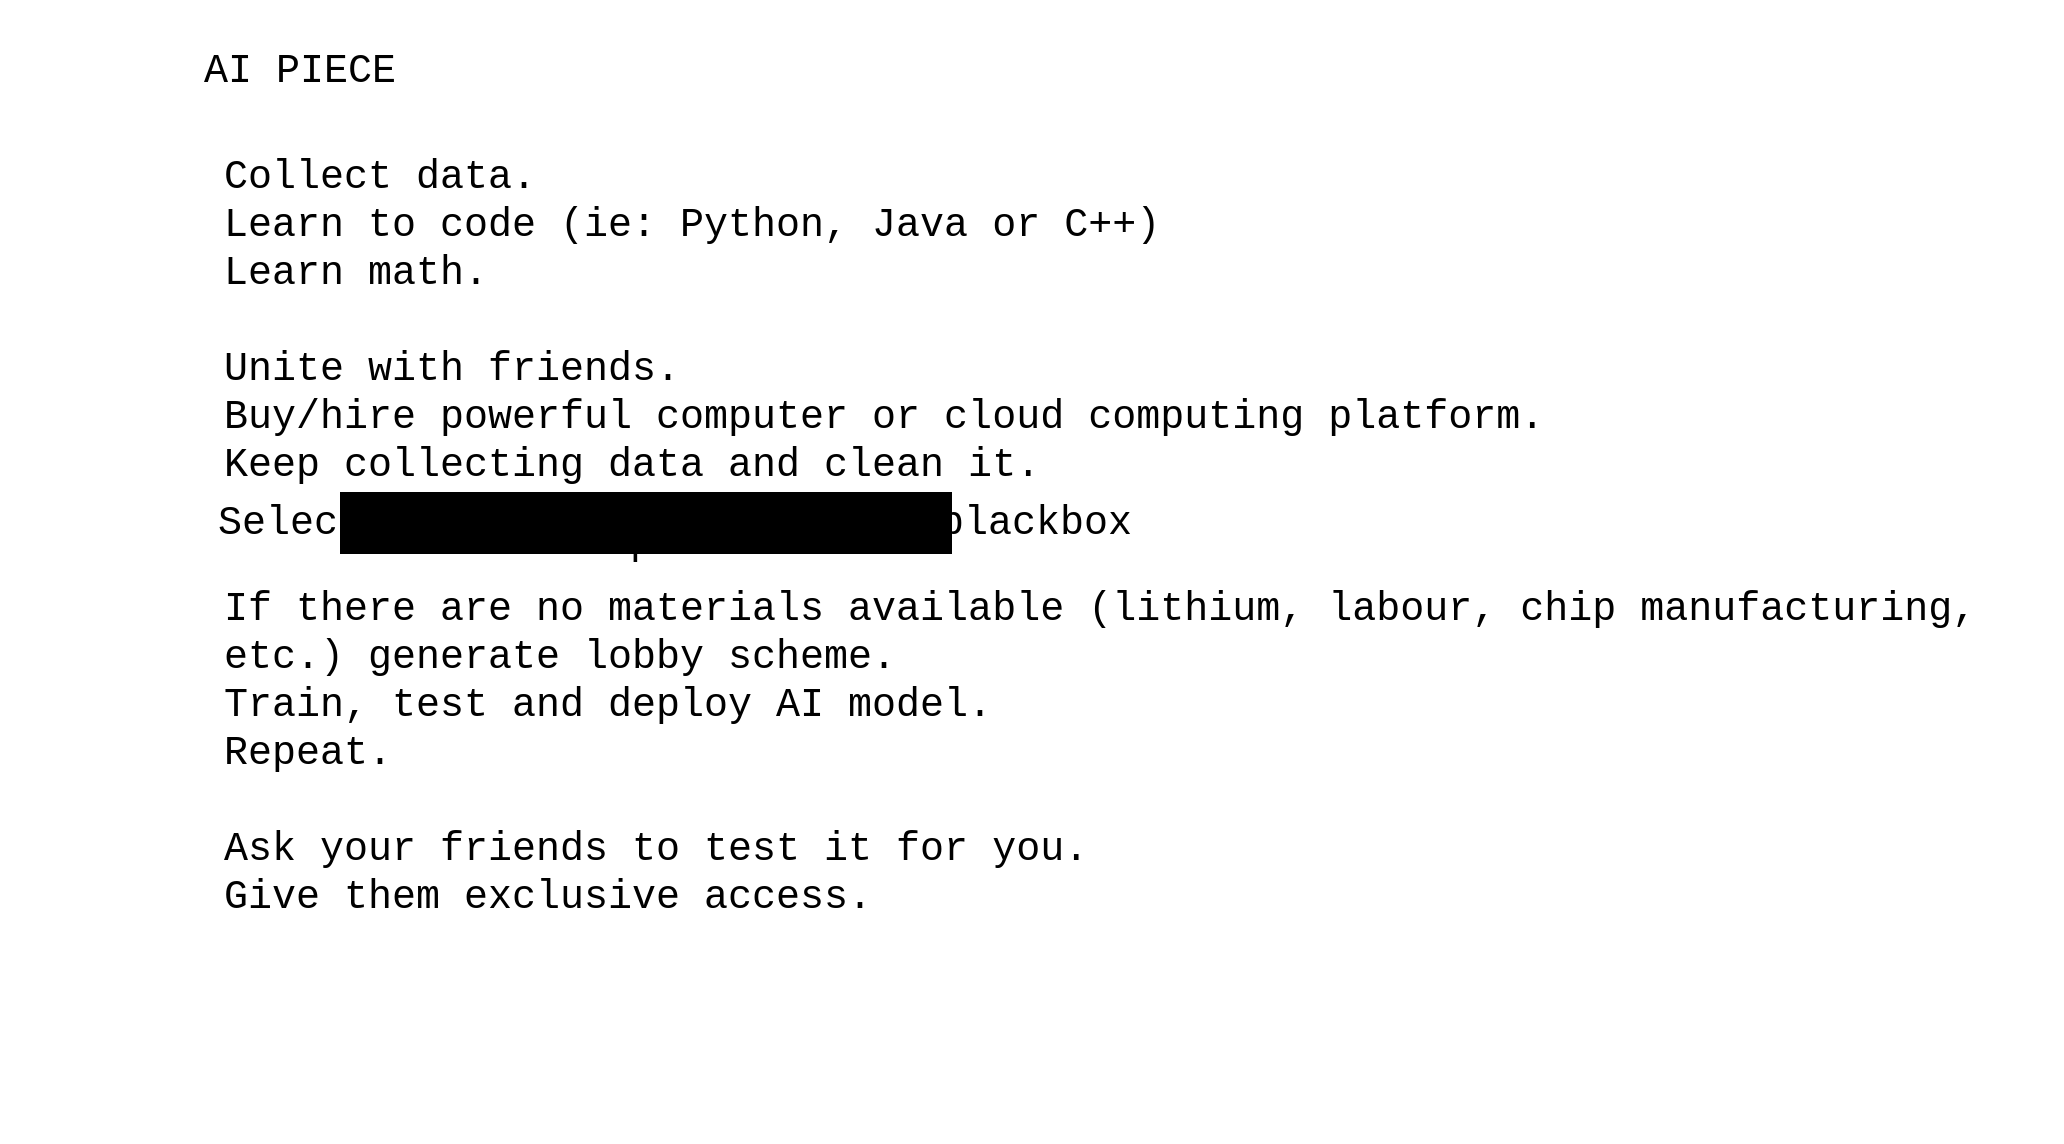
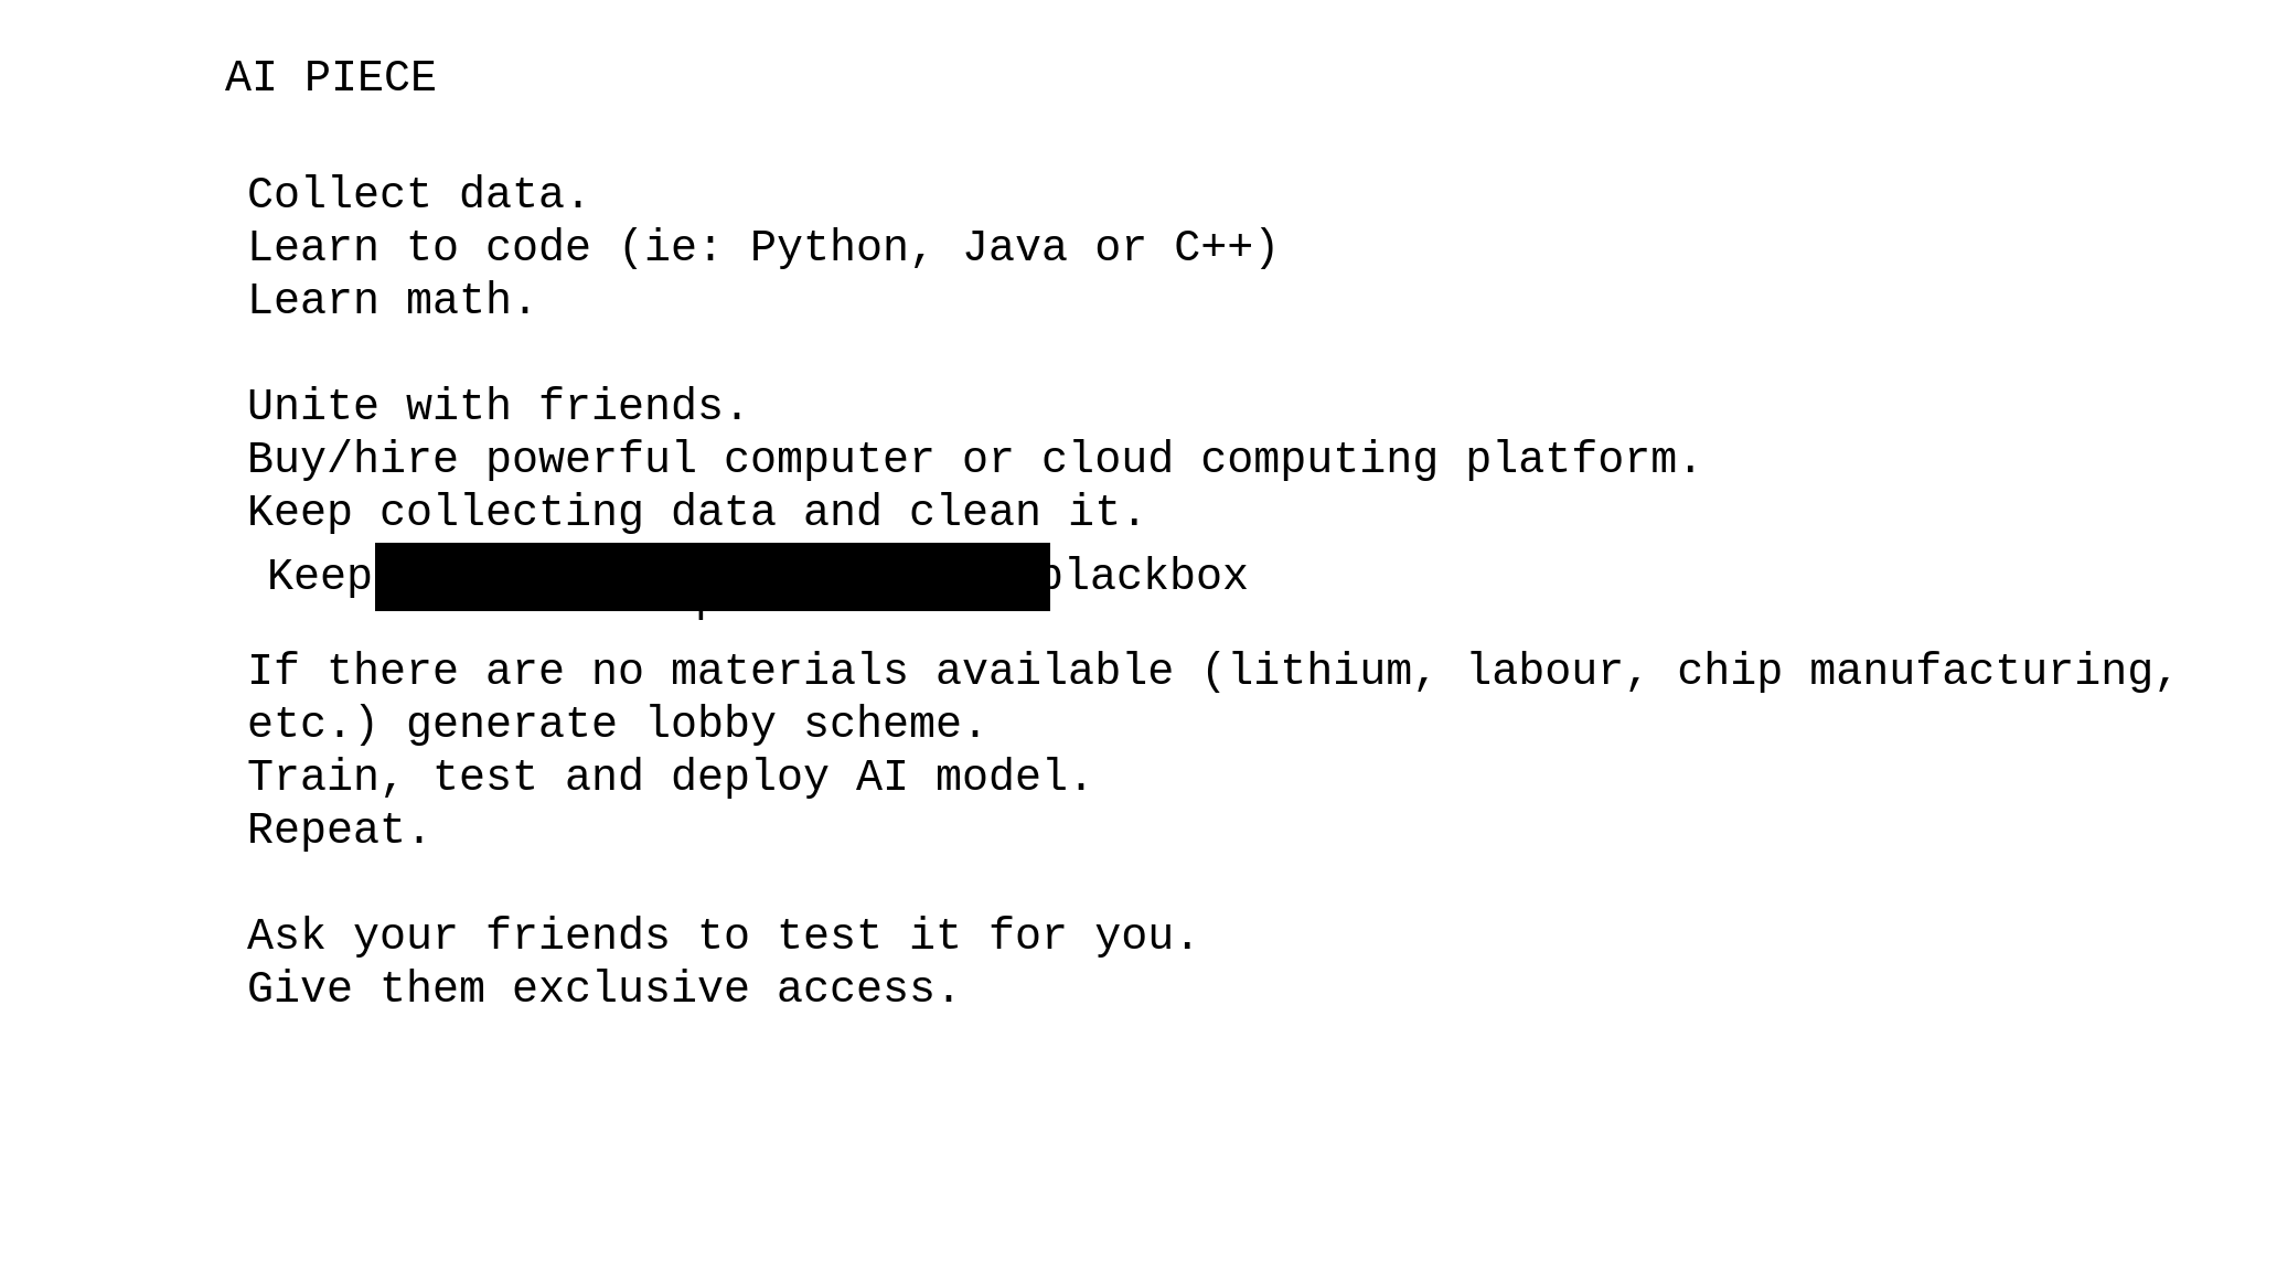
  <mxCell id="0" />
  <mxCell id="1" parent="0" />
  <mxCell id="2" value="&lt;div&gt;Collect data.&lt;/div&gt;&lt;div&gt;Learn to code (ie: Python, Java or C++)&lt;/div&gt;&lt;div&gt;Learn math.&lt;/div&gt;&lt;div&gt;&lt;br&gt;&lt;/div&gt;&lt;div&gt;Unite with friends.&lt;/div&gt;&lt;div&gt;Buy/hire powerful computer or cloud computing platform.&lt;br&gt;&lt;/div&gt;&lt;div&gt;Keep collecting data and clean it.&lt;/div&gt;&lt;div&gt;&lt;br&gt;&lt;/div&gt;&lt;div&gt;&lt;br&gt;&lt;/div&gt;&lt;div&gt;If there are no materials available (lithium, labour, chip manufacturing, etc.) generate lobby scheme. &lt;br&gt;&lt;/div&gt;&lt;div&gt;Train, test and deploy AI model.&lt;/div&gt;&lt;div&gt;Repeat.&lt;/div&gt;&lt;div&gt;&lt;br&gt;&lt;/div&gt;&lt;div&gt;Ask your friends to test it for you.&lt;/div&gt;&lt;div&gt;Give them exclusive access.&lt;/div&gt;&lt;div&gt;&lt;br&gt;&lt;/div&gt;&lt;div&gt;&lt;br&gt;&lt;/div&gt;" style="text;whiteSpace=wrap;html=1;fontSize=20;fontFamily=Courier New;" vertex="1" parent="1"><mxGeometry x="110" y="70" width="900" height="480" as="geometry" /></mxCell>
  <mxCell id="3" value="AI PIECE" style="text;html=1;strokeColor=none;fillColor=none;align=center;verticalAlign=middle;whiteSpace=wrap;rounded=0;fontSize=20;fontFamily=Courier New;" vertex="1" parent="1"><mxGeometry x="25" y="20" width="250" height="30" as="geometry" /></mxCell>
  <mxCell id="4" style="edgeStyle=orthogonalEdgeStyle;rounded=0;sketch=1;hachureGap=4;jiggle=2;curveFitting=1;orthogonalLoop=1;jettySize=auto;html=1;exitX=0.5;exitY=1;exitDx=0;exitDy=0;fontFamily=Architects Daughter;fontSource=https%3A%2F%2Ffonts.googleapis.com%2Fcss%3Ffamily%3DArchitects%2BDaughter;fontSize=16;" edge="1" parent="1"><mxGeometry relative="1" as="geometry"><mxPoint x="135" y="90" as="sourcePoint" /><mxPoint x="135" y="90" as="targetPoint" /></mxGeometry></mxCell>
  <mxCell id="5" value="" style="group" vertex="1" connectable="0" parent="1"><mxGeometry x="20" y="186" width="575" height="100" as="geometry" /></mxCell>
  <mxCell id="6" style="edgeStyle=orthogonalEdgeStyle;rounded=0;sketch=1;hachureGap=4;jiggle=2;curveFitting=1;orthogonalLoop=1;jettySize=auto;html=1;exitX=0.5;exitY=1;exitDx=0;exitDy=0;fontFamily=Architects Daughter;fontSource=https%3A%2F%2Ffonts.googleapis.com%2Fcss%3Ffamily%3DArchitects%2BDaughter;fontSize=16;" edge="1" parent="5"><mxGeometry relative="1" as="geometry"><mxPoint x="175" as="sourcePoint" /><mxPoint x="175" as="targetPoint" /></mxGeometry></mxCell>
  <mxCell id="7" value="" style="group" vertex="1" connectable="0" parent="5"><mxGeometry y="60" width="575" height="40" as="geometry" /></mxCell>
  <mxCell id="8" value="keep in blackbox" style="text;html=1;strokeColor=none;fillColor=none;align=center;verticalAlign=middle;whiteSpace=wrap;rounded=0;fontSize=20;fontFamily=Courier New;" vertex="1" parent="7"><mxGeometry x="325" width="250" height="30" as="geometry" /></mxCell>
- <mxCell id="9" value="Select" style="text;html=1;strokeColor=none;fillColor=none;align=center;verticalAlign=middle;whiteSpace=wrap;rounded=0;fontSize=20;fontFamily=Courier New;" vertex="1" parent="7"><mxGeometry width="250" height="30" as="geometry" /></mxCell>
+ <mxCell id="9" value="Keep" style="text;html=1;strokeColor=none;fillColor=none;align=center;verticalAlign=middle;whiteSpace=wrap;rounded=0;fontSize=20;fontFamily=Courier New;" vertex="1" parent="7"><mxGeometry width="250" height="30" as="geometry" /></mxCell>
  <mxCell id="10" value="" style="group" vertex="1" connectable="0" parent="7"><mxGeometry x="150" width="330" height="40" as="geometry" /></mxCell>
  <mxCell id="11" value="&lt;font face=&quot;Courier New&quot;&gt;select algorithm, test in &lt;/font&gt;" style="rounded=0;whiteSpace=wrap;html=1;hachureGap=4;fontFamily=Architects Daughter;fontSource=https%3A%2F%2Ffonts.googleapis.com%2Fcss%3Ffamily%3DArchitects%2BDaughter;fontSize=20;fillStyle=solid;fillColor=#000000;" vertex="1" parent="10"><mxGeometry width="305" height="30" as="geometry" /></mxCell>
  <mxCell id="12" value="keep in blackbox" style="text;html=1;strokeColor=none;fillColor=none;align=center;verticalAlign=middle;whiteSpace=wrap;rounded=0;fontSize=20;fontFamily=Courier New;" vertex="1" parent="10"><mxGeometry x="80" y="10" width="250" height="30" as="geometry" /></mxCell>
